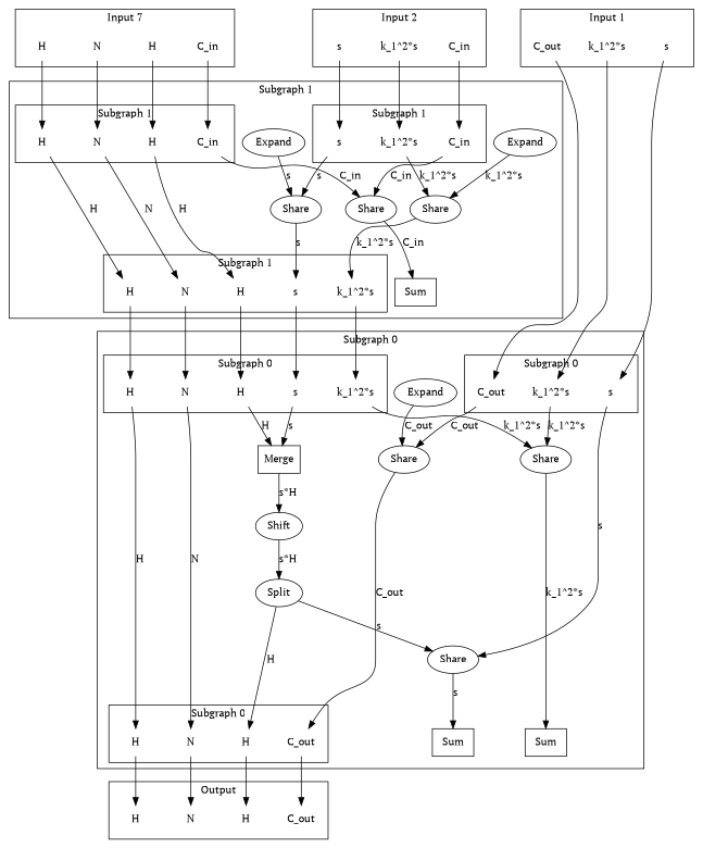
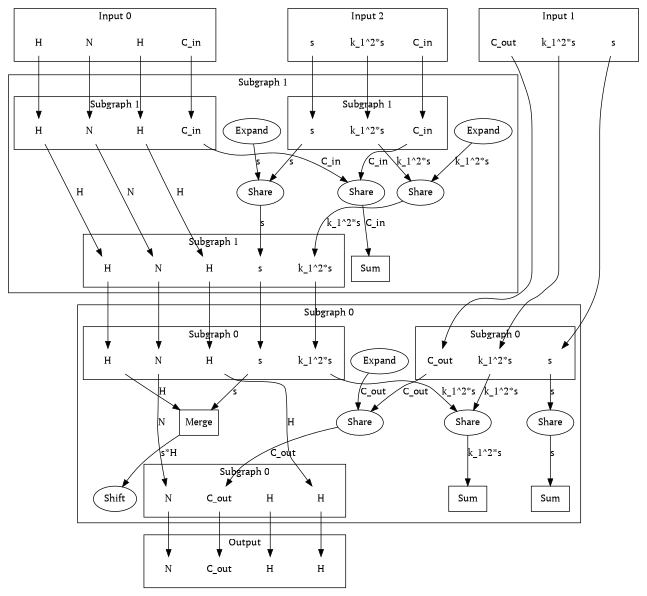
  digraph {
    fontname="PT Serif"
    newrank=true
    node [fontname="PT Serif" shape=none]
    edge [fontname="PT Serif"]
    n1 [label=N]
    n2 [label=C_in]
    n3 [label=H]
    n4 [label=H]
    n5 [label=s]
    n6 [label=C_in]
    n7 [label="k_1^2*s"]
    n8 [label=C_out]
    n9 [label=s]
    n10 [label="k_1^2*s"]
    n11 [label=Sum shape=box]
    n12 [label=Sum shape=box]
    n13 [label=N]
    n14 [label=C_out]
    n15 [label=H]
    n16 [label=H]
    n17 [label=N]
    n18 [label=H]
    n19 [label=s]
    n20 [label=H]
    n21 [label="k_1^2*s"]
    n22 [label=C_out]
    n23 [label=s]
    n24 [label="k_1^2*s"]
    n25 [label=Merge shape=box]
    n26 [label=Share shape=""]
    n27 [label=Share shape=""]
    n28 [label=Share shape=""]
    n29 [label=Expand shape=""]
    n30 [label=Shift shape=""]
-   n31 [label=Split shape=""]
    n32 [label=Sum shape=box]
    n33 [label=N]
    n34 [label=H]
    n35 [label=s]
    n36 [label=H]
    n37 [label="k_1^2*s"]
    n38 [label=N]
    n39 [label=C_in]
    n40 [label=H]
    n41 [label=H]
    n42 [label=s]
    n43 [label=C_in]
    n44 [label="k_1^2*s"]
    n45 [label=Share shape=""]
    n46 [label=Share shape=""]
    n47 [label=Share shape=""]
    n48 [label=Expand shape=""]
    n49 [label=Expand shape=""]
    n50 [label=N]
    n51 [label=C_out]
    n52 [label=H]
    n53 [label=H]
    subgraph sub_1 {
      rank=same
      n1
      n2
      n3
      n4
      n5
      n6
      n7
      n8
      n9
      n10
    }
    subgraph cluster_2 {
      label="Subgraph 0"
      n25
      n26
      n27
      n28
      n29
      n30
-     n31
      subgraph sub_3 {
        label="Subgraph 0"
        rank=same
        n11
        n12
        n13
        n14
        n15
        n16
      }
      subgraph sub_4 {
        label="Subgraph 0"
        rank=same
        n17
        n18
        n19
        n20
        n21
        n22
        n23
        n24
      }
      subgraph cluster_5 {
        label="Subgraph 0"
        n13
        n14
        n15
        n16
      }
      subgraph cluster_6 {
        label="Subgraph 0"
        n17
        n18
        n19
        n20
        n21
      }
      subgraph cluster_7 {
        label="Subgraph 0"
        n22
        n23
        n24
      }
    }
    subgraph cluster_8 {
      label="Subgraph 1"
      n45
      n46
      n47
      n48
      n49
      subgraph sub_9 {
        label="Subgraph 1"
        rank=same
        n32
        n33
        n34
        n35
        n36
        n37
      }
      subgraph sub_10 {
        label="Subgraph 1"
        rank=same
        n38
        n39
        n40
        n41
        n42
        n43
        n44
      }
      subgraph cluster_11 {
        label="Subgraph 1"
        n33
        n34
        n35
        n36
        n37
      }
      subgraph cluster_12 {
        label="Subgraph 1"
        n38
        n39
        n40
        n41
      }
      subgraph cluster_13 {
        label="Subgraph 1"
        n42
        n43
        n44
      }
    }
    subgraph cluster_14 {
-     label="Input 7"
+     label="Input 0"
      n1
      n2
      n3
      n4
    }
    subgraph cluster_15 {
      label="Input 2"
      n5
      n6
      n7
    }
    subgraph cluster_16 {
      label="Input 1"
      n8
      n9
      n10
    }
    subgraph cluster_17 {
      label=Output
      n50
      n51
      n52
      n53
    }
    n1 -> n38
    n2 -> n39
    n3 -> n40
    n4 -> n41
    n5 -> n42
    n6 -> n43
    n7 -> n44
    n8 -> n22
    n9 -> n23
    n10 -> n24
    n13 -> n50
    n14 -> n51
    n15 -> n52
    n16 -> n53
    n17 -> n13 [label=N]
    n18 -> n25 [label=H]
    n19 -> n25 [label=s]
    n20 -> n16 [label=H]
    n21 -> n26 [label="k_1^2*s"]
    n22 -> n27 [label=C_out]
    n23 -> n28 [label=s]
    n24 -> n26 [label="k_1^2*s"]
    n25 -> n30 [label="s*H"]
    n26 -> n12 [label="k_1^2*s"]
    n27 -> n14 [label=C_out]
    n28 -> n11 [label=s]
    n29 -> n27 [label=C_out]
-   n30 -> n31 [label="s*H"]
-   n31 -> n15 [label=H]
-   n31 -> n28 [label=s]
    n33 -> n17
    n34 -> n18
    n35 -> n19
    n36 -> n20
    n37 -> n21
    n38 -> n33 [label=N]
    n39 -> n45 [label=C_in]
    n40 -> n36 [label=H]
    n41 -> n34 [label=H]
    n42 -> n46 [label=s]
    n43 -> n45 [label=C_in]
    n44 -> n47 [label="k_1^2*s"]
    n45 -> n32 [label=C_in]
    n46 -> n35 [label=s]
    n47 -> n37 [label="k_1^2*s"]
    n48 -> n47 [label="k_1^2*s"]
    n49 -> n46 [label=s]
  }
